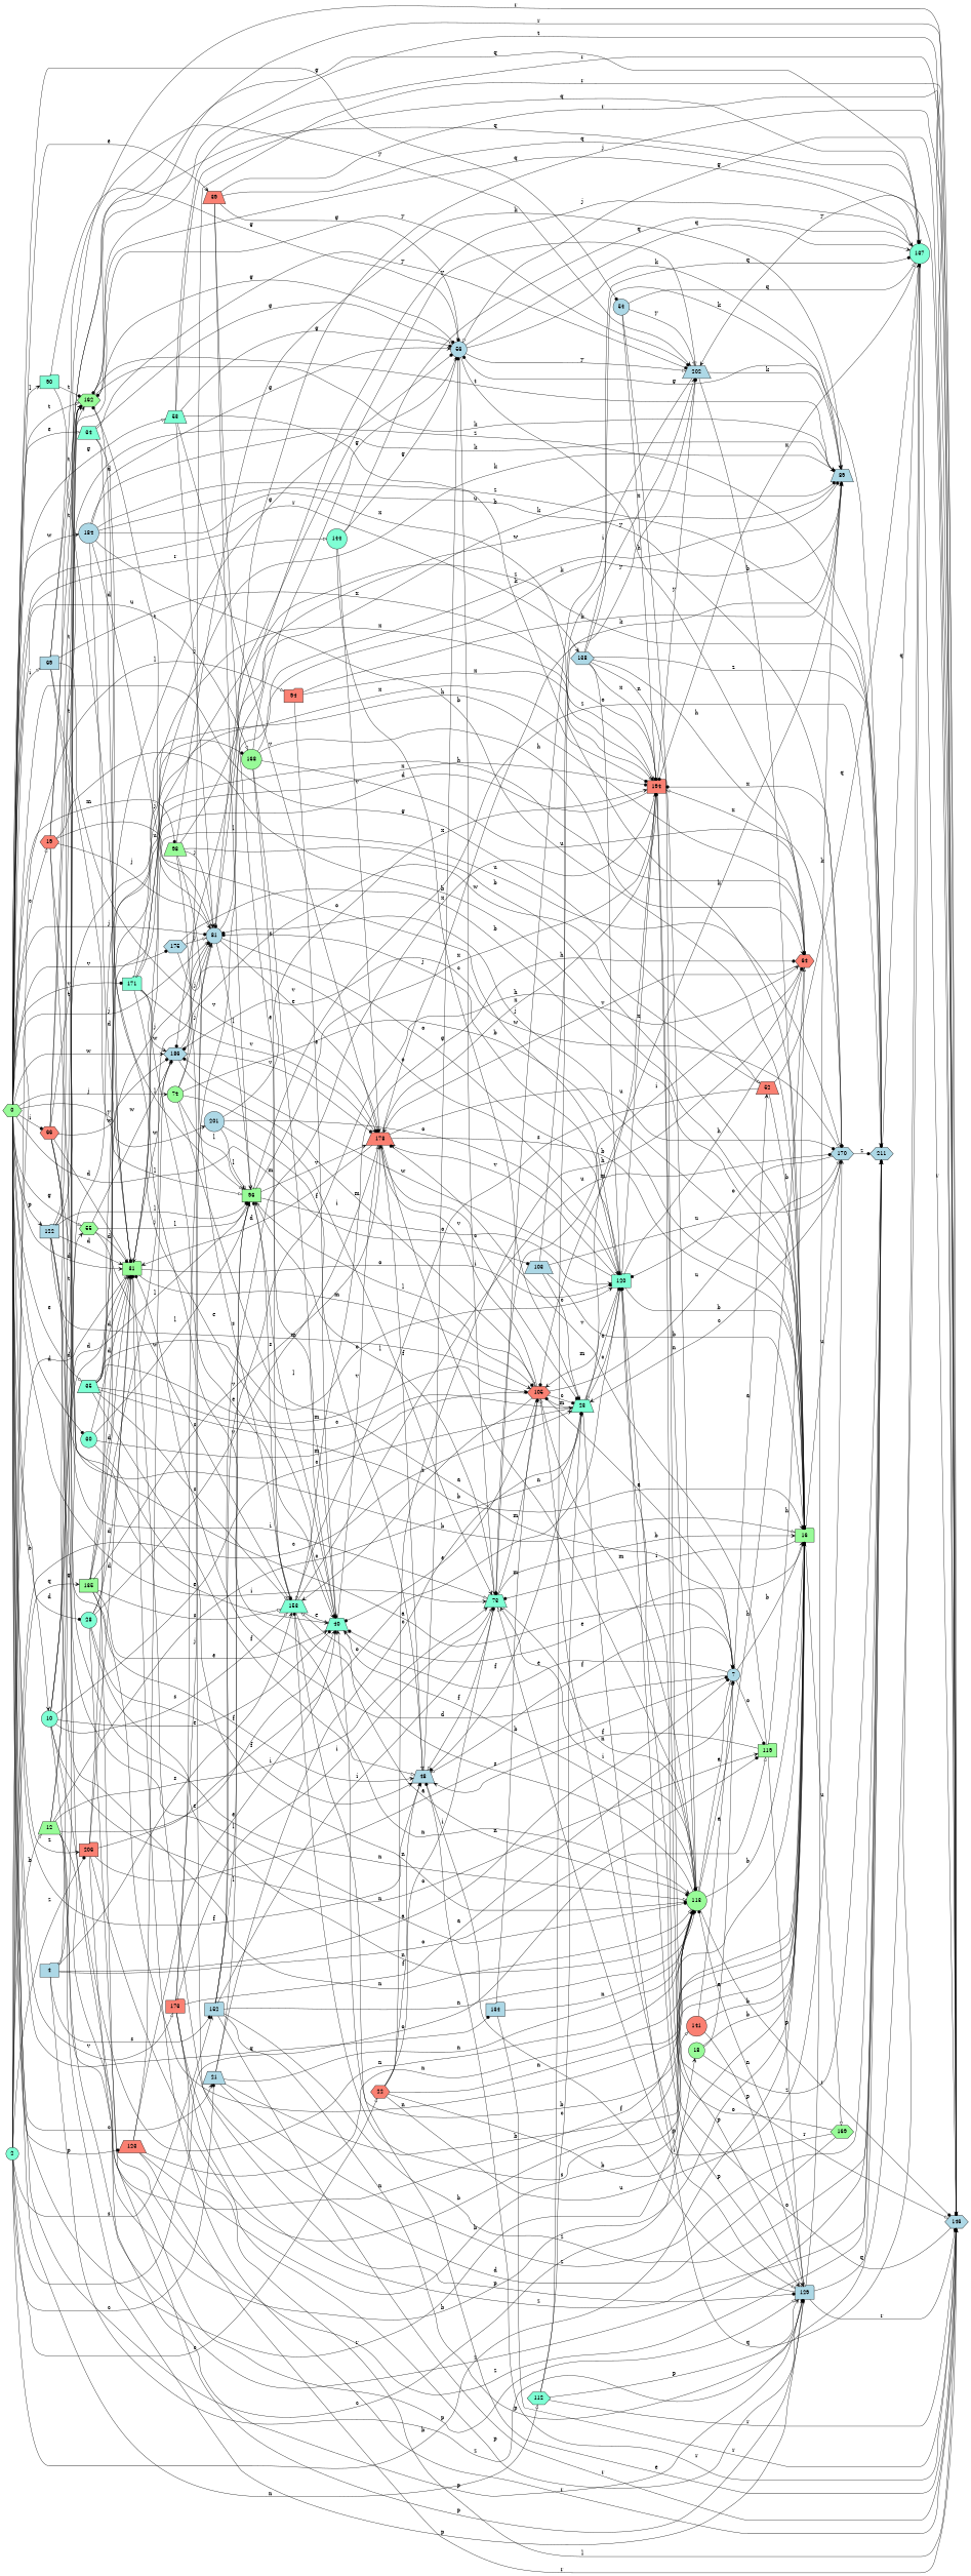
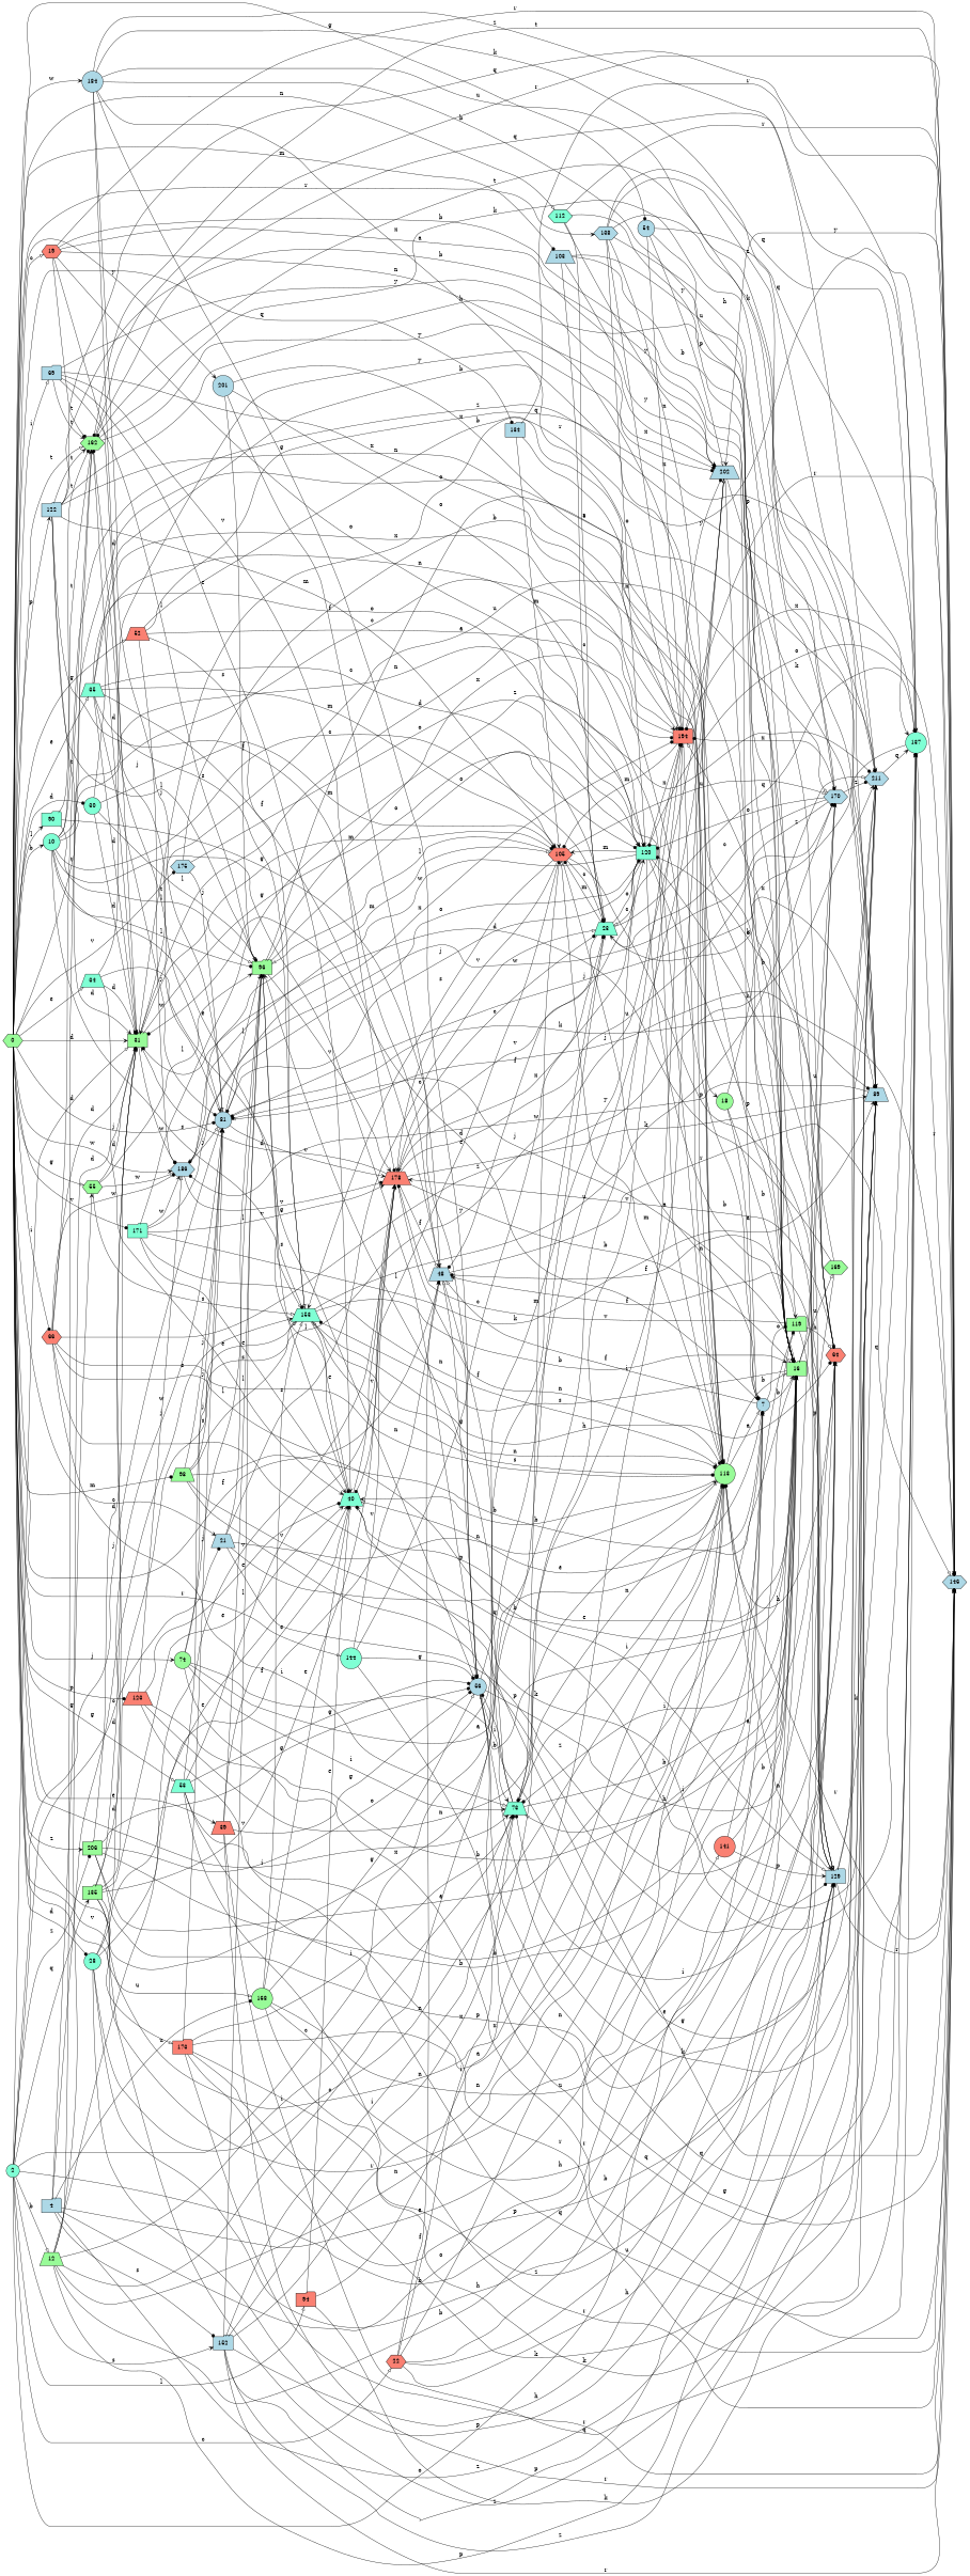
  strict digraph {
    rankdir=LR
    node [fillcolor=lightblue shape=trapezium style=filled]
    edge [arrowhead=dot]
    0 [fillcolor=palegreen shape=hexagon]
    10 [fillcolor=aquamarine shape=circle]
    18 [fillcolor=palegreen shape=circle]
    19 [fillcolor=salmon shape=hexagon]
    21
    28 [fillcolor=aquamarine shape=circle]
    30 [fillcolor=aquamarine shape=circle]
    31 [fillcolor=palegreen shape=folder]
    34 [fillcolor=aquamarine]
    35 [fillcolor=aquamarine]
    39 [fillcolor=salmon]
    48
    52 [fillcolor=salmon]
    53 [fillcolor=aquamarine]
    54 [shape=circle]
    55 [fillcolor=palegreen shape=hexagon]
    66 [fillcolor=salmon shape=hexagon]
    69 [shape=folder]
    73 [fillcolor=aquamarine]
    74 [fillcolor=palegreen shape=circle]
    81 [shape=circle]
    90 [fillcolor=aquamarine shape=folder]
    98 [fillcolor=palegreen]
    103
    112 [fillcolor=aquamarine shape=hexagon]
    122 [shape=folder]
    123 [fillcolor=salmon]
    134 [shape=folder]
    138 [shape=hexagon]
    141 [fillcolor=salmon shape=circle]
    144 [fillcolor=aquamarine shape=circle]
    162 [fillcolor=palegreen shape=hexagon]
    168 [fillcolor=palegreen shape=circle]
    171 [fillcolor=aquamarine shape=folder]
    173 [fillcolor=salmon shape=folder]
    175 [shape=hexagon]
    184 [shape=circle]
    186 [shape=hexagon]
    201 [shape=circle]
-   206 [fillcolor=salmon shape=folder]
+   206 [fillcolor=palegreen shape=folder]
    23 [fillcolor=aquamarine]
    119 [fillcolor=palegreen shape=folder]
    153 [fillcolor=aquamarine]
    211 [shape=hexagon]
    40 [fillcolor=aquamarine]
    56 [shape=circle]
    96 [fillcolor=palegreen shape=folder]
    113 [fillcolor=palegreen shape=circle]
    16 [fillcolor=palegreen shape=folder]
    7 [shape=circle]
    120 [fillcolor=aquamarine shape=folder]
    146 [shape=hexagon]
    129 [shape=folder]
    64 [fillcolor=salmon shape=hexagon]
    178 [fillcolor=salmon]
    105 [fillcolor=salmon shape=hexagon]
    170 [shape=hexagon]
    202
    194 [fillcolor=salmon shape=folder]
    137 [fillcolor=aquamarine shape=circle]
    89
    2 [fillcolor=aquamarine shape=circle]
    12 [fillcolor=palegreen]
    22 [fillcolor=salmon shape=hexagon]
    94 [fillcolor=salmon shape=folder]
    135 [fillcolor=palegreen shape=folder]
    152 [shape=folder]
    169 [fillcolor=palegreen shape=hexagon]
    4 [shape=folder]
    0 -> 10 [arrowhead=vee label=b]
    0 -> 18 [arrowhead=vee label=c]
    0 -> 19 [arrowhead=onormal label=c]
    0 -> 21 [arrowhead=vee label=c]
    0 -> 28 [label=d]
    0 -> 30 [label=d]
    0 -> 31 [arrowhead=vee label=d]
    0 -> 34 [arrowhead=onormal label=e]
    0 -> 35 [arrowhead=onormal label=e]
    0 -> 39 [arrowhead=vee label=e]
    0 -> 48 [arrowhead=vee label=f]
    0 -> 52 [arrowhead=onormal label=g]
    0 -> 53 [arrowhead=onormal label=g]
    0 -> 54 [label=g]
    0 -> 55 [arrowhead=onormal label=g]
    0 -> 66 [label=i]
    0 -> 69 [arrowhead=onormal label=i]
    0 -> 73 [arrowhead=vee label=i]
    0 -> 74 [arrowhead=vee label=j]
    0 -> 81 [label=j]
    0 -> 90 [arrowhead=vee label=l]
    0 -> 98 [label=m]
    0 -> 103 [label=m]
    0 -> 112 [arrowhead=onormal label=n]
    0 -> 122 [arrowhead=vee label=p]
    0 -> 123 [label=p]
    0 -> 134 [label=q]
    0 -> 138 [arrowhead=vee label=r]
    0 -> 141 [arrowhead=onormal label=r]
    0 -> 144 [arrowhead=onormal label=r]
    0 -> 162 [arrowhead=onormal label=t]
    0 -> 168 [arrowhead=onormal label=u]
    0 -> 171 [label=v]
    0 -> 173 [arrowhead=onormal label=v]
    0 -> 175 [label=v]
    0 -> 184 [arrowhead=vee label=w]
    0 -> 186 [arrowhead=vee label=w]
    0 -> 201 [arrowhead=vee label=y]
    0 -> 206 [arrowhead=vee label=z]
    10 -> 162 [arrowhead=vee label=t]
    10 -> 23 [arrowhead=vee label=c]
    10 -> 119 [arrowhead=vee label=o]
    10 -> 153 [arrowhead=onormal label=s]
    10 -> 211 [label=z]
    10 -> 40 [label=e]
    10 -> 56 [label=g]
    10 -> 96 [label=l]
    10 -> 113 [arrowhead=vee label=n]
    18 -> 211 [arrowhead=onormal label=z]
    18 -> 16 [arrowhead=onormal label=b]
    18 -> 7 [label=a]
    19 -> 81 [arrowhead=vee label=j]
    19 -> 162 [label=t]
    19 -> 113 [arrowhead=onormal label=n]
    19 -> 16 [arrowhead=vee label=b]
    19 -> 7 [label=a]
    19 -> 120 [label=o]
    19 -> 146 [arrowhead=onormal label=r]
    21 -> 23 [arrowhead=onormal label=c]
    21 -> 211 [arrowhead=vee label=z]
    21 -> 96 [arrowhead=vee label=l]
    21 -> 113 [arrowhead=vee label=n]
    21 -> 16 [arrowhead=vee label=b]
    28 -> 31 [label=d]
    28 -> 48 [arrowhead=vee label=f]
    28 -> 113 [arrowhead=vee label=n]
    28 -> 129 [arrowhead=onormal label=p]
    28 -> 64 [arrowhead=onormal label=h]
    28 -> 178 [arrowhead=onormal label=v]
    30 -> 31 [arrowhead=vee label=d]
    30 -> 96 [arrowhead=onormal label=l]
    30 -> 113 [label=n]
    30 -> 105 [label=m]
    31 -> 186 [label=w]
    31 -> 120 [label=o]
    31 -> 146 [arrowhead=onormal label=r]
    31 -> 105 [label=m]
    31 -> 170 [arrowhead=onormal label=u]
    34 -> 31 [label=d]
    34 -> 40 [arrowhead=vee label=e]
    34 -> 56 [arrowhead=onormal label=g]
    34 -> 202 [label=y]
    35 -> 31 [arrowhead=vee label=d]
    35 -> 48 [arrowhead=onormal label=f]
    35 -> 81 [label=j]
    35 -> 23 [arrowhead=onormal label=c]
    35 -> 153 [arrowhead=onormal label=s]
    35 -> 16 [arrowhead=vee label=b]
    35 -> 120 [arrowhead=vee label=o]
    35 -> 105 [arrowhead=vee label=m]
    35 -> 194 [arrowhead=vee label=x]
    39 -> 40 [label=e]
    39 -> 56 [label=g]
    39 -> 96 [arrowhead=vee label=l]
    39 -> 146 [label=r]
    39 -> 137 [label=q]
    48 -> 56 [label=g]
    48 -> 146 [arrowhead=onormal label=r]
    52 -> 186 [label=w]
    52 -> 153 [arrowhead=onormal label=s]
    52 -> 16 [label=b]
-   7 -> 52 [arrowhead=vee label=a]
+   52 -> 7 [arrowhead=vee label=a]
    52 -> 137 [arrowhead=vee label=q]
    53 -> 81 [arrowhead=vee label=j]
    53 -> 56 [label=g]
    53 -> 16 [arrowhead=onormal label=b]
    53 -> 146 [arrowhead=vee label=r]
    53 -> 178 [arrowhead=vee label=v]
    53 -> 137 [label=q]
    54 -> 129 [arrowhead=onormal label=p]
    54 -> 202 [arrowhead=onormal label=y]
    54 -> 194 [label=x]
    54 -> 137 [arrowhead=onormal label=q]
    55 -> 31 [label=d]
    55 -> 186 [arrowhead=onormal label=w]
    55 -> 153 [arrowhead=onormal label=s]
    55 -> 96 [arrowhead=vee label=l]
    66 -> 31 [arrowhead=onormal label=d]
    66 -> 73 [arrowhead=onormal label=i]
    66 -> 162 [arrowhead=vee label=t]
    66 -> 186 [label=w]
    66 -> 211 [arrowhead=vee label=z]
    66 -> 113 [label=n]
    66 -> 129 [arrowhead=onormal label=p]
    66 -> 137 [arrowhead=vee label=q]
    69 -> 162 [arrowhead=vee label=t]
    69 -> 40 [arrowhead=vee label=e]
    69 -> 96 [arrowhead=onormal label=l]
    69 -> 178 [label=v]
    69 -> 202 [arrowhead=vee label=y]
    69 -> 194 [arrowhead=vee label=x]
    73 -> 48 [arrowhead=onormal label=f]
    73 -> 96 [arrowhead=vee label=l]
    73 -> 113 [label=n]
    73 -> 16 [arrowhead=vee label=b]
    73 -> 105 [label=m]
    74 -> 73 [arrowhead=vee label=i]
    74 -> 81 [arrowhead=onormal label=j]
    74 -> 96 [arrowhead=vee label=l]
    74 -> 16 [label=b]
    74 -> 7 [arrowhead=vee label=a]
    74 -> 146 [arrowhead=onormal label=r]
    81 -> 162 [label=t]
    81 -> 96 [arrowhead=onormal label=l]
    81 -> 120 [arrowhead=onormal label=o]
    81 -> 178 [arrowhead=vee label=v]
    81 -> 89 [label=k]
    90 -> 162 [label=t]
    90 -> 56 [arrowhead=onormal label=g]
    90 -> 96 [arrowhead=onormal label=l]
    98 -> 81 [arrowhead=vee label=j]
    98 -> 153 [arrowhead=onormal label=s]
    98 -> 16 [arrowhead=onormal label=b]
    98 -> 129 [label=p]
    98 -> 202 [arrowhead=onormal label=y]
    98 -> 89 [arrowhead=onormal label=k]
    103 -> 23 [arrowhead=onormal label=c]
    103 -> 16 [arrowhead=onormal label=b]
    103 -> 170 [arrowhead=vee label=u]
    103 -> 202 [arrowhead=vee label=y]
    112 -> 23 [label=c]
    112 -> 146 [arrowhead=vee label=r]
    112 -> 129 [arrowhead=vee label=p]
    112 -> 202 [label=y]
    122 -> 31 [arrowhead=vee label=d]
    122 -> 48 [arrowhead=vee label=f]
    122 -> 162 [arrowhead=vee label=t]
    122 -> 96 [label=l]
    122 -> 113 [arrowhead=onormal label=n]
    122 -> 16 [arrowhead=onormal label=b]
    122 -> 64 [label=h]
    122 -> 105 [arrowhead=vee label=m]
    122 -> 137 [arrowhead=vee label=q]
    123 -> 186 [arrowhead=onormal label=w]
    123 -> 40 [label=e]
    123 -> 113 [arrowhead=onormal label=n]
    123 -> 16 [label=b]
    123 -> 146 [arrowhead=vee label=r]
    134 -> 113 [label=n]
    134 -> 146 [label=r]
    134 -> 105 [arrowhead=vee label=m]
    138 -> 211 [label=z]
    138 -> 113 [arrowhead=vee label=n]
    138 -> 120 [arrowhead=onormal label=o]
    138 -> 64 [arrowhead=onormal label=h]
    138 -> 194 [label=x]
    138 -> 137 [label=q]
    138 -> 89 [arrowhead=onormal label=k]
    141 -> 16 [arrowhead=onormal label=b]
    141 -> 7 [arrowhead=onormal label=a]
    141 -> 129 [arrowhead=vee label=p]
    144 -> 23 [label=c]
    144 -> 56 [label=g]
    144 -> 178 [arrowhead=vee label=v]
    144 -> 137 [arrowhead=onormal label=q]
    162 -> 31 [label=d]
    162 -> 146 [label=r]
    162 -> 202 [label=y]
    162 -> 137 [arrowhead=vee label=q]
    162 -> 89 [arrowhead=vee label=k]
    168 -> 153 [arrowhead=onormal label=s]
    168 -> 40 [label=e]
    168 -> 56 [arrowhead=onormal label=g]
    168 -> 64 [arrowhead=vee label=h]
    168 -> 170 [label=u]
    168 -> 89 [arrowhead=vee label=k]
    171 -> 186 [arrowhead=vee label=w]
    171 -> 211 [label=z]
    171 -> 40 [arrowhead=vee label=e]
    171 -> 113 [arrowhead=vee label=n]
    171 -> 178 [arrowhead=vee label=v]
    171 -> 194 [label=x]
    171 -> 89 [arrowhead=vee label=k]
    173 -> 73 [arrowhead=onormal label=i]
    173 -> 81 [arrowhead=vee label=j]
    173 -> 211 [arrowhead=onormal label=z]
    173 -> 7 [arrowhead=onormal label=a]
-   173 -> 146 [arrowhead=vee label=l]
+   173 -> 146 [arrowhead=vee label=r]
    173 -> 129 [label=p]
    173 -> 89 [label=k]
    175 -> 81 [arrowhead=onormal label=j]
    175 -> 16 [arrowhead=vee label=b]
    175 -> 120 [arrowhead=onormal label=o]
    184 -> 31 [arrowhead=onormal label=d]
    184 -> 81 [arrowhead=onormal label=j]
    184 -> 211 [arrowhead=onormal label=z]
    184 -> 56 [arrowhead=vee label=g]
    184 -> 16 [arrowhead=vee label=b]
    184 -> 170 [label=u]
    184 -> 194 [label=x]
    184 -> 89 [label=k]
    186 -> 81 [arrowhead=onormal label=j]
    186 -> 178 [label=v]
    186 -> 105 [arrowhead=onormal label=m]
    201 -> 48 [arrowhead=onormal label=f]
    201 -> 96 [arrowhead=onormal label=l]
    201 -> 120 [arrowhead=vee label=o]
    201 -> 194 [arrowhead=vee label=x]
    206 -> 31 [arrowhead=onormal label=d]
    206 -> 56 [label=g]
    206 -> 16 [arrowhead=vee label=b]
    206 -> 7 [label=a]
    206 -> 120 [arrowhead=vee label=o]
    206 -> 129 [arrowhead=onormal label=p]
    23 -> 48 [label=f]
    23 -> 120 [label=o]
    23 -> 105 [label=m]
    23 -> 137 [label=q]
    23 -> 89 [label=k]
    119 -> 48 [arrowhead=vee label=f]
    119 -> 129 [arrowhead=onormal label=p]
    119 -> 64 [arrowhead=onormal label=h]
    119 -> 178 [label=v]
    153 -> 40 [arrowhead=onormal label=e]
    153 -> 113 [label=n]
    153 -> 16 [arrowhead=vee label=b]
    153 -> 64 [label=h]
    153 -> 170 [label=u]
    211 -> 56 [label=g]
    211 -> 137 [arrowhead=vee label=q]
    40 -> 96 [label=l]
    40 -> 178 [arrowhead=onormal label=v]
    56 -> 73 [arrowhead=vee label=i]
    56 -> 64 [label=h]
    56 -> 202 [arrowhead=onormal label=y]
    56 -> 137 [arrowhead=vee label=q]
    56 -> 89 [arrowhead=vee label=k]
    96 -> 153 [label=s]
    96 -> 211 [arrowhead=vee label=z]
    96 -> 120 [arrowhead=vee label=o]
    96 -> 178 [arrowhead=vee label=v]
    96 -> 194 [label=x]
    113 -> 73 [arrowhead=vee label=i]
    113 -> 153 [arrowhead=onormal label=s]
    113 -> 40 [arrowhead=vee label=b]
    113 -> 16 [arrowhead=onormal label=b]
    113 -> 7 [arrowhead=onormal label=a]
    113 -> 146 [label=r]
    113 -> 64 [arrowhead=onormal label=h]
    113 -> 105 [arrowhead=onormal label=m]
    16 -> 73 [label=i]
    16 -> 81 [label=j]
    16 -> 153 [label=s]
    16 -> 40 [label=e]
    16 -> 170 [arrowhead=onormal label=u]
    16 -> 169 [arrowhead=onormal label=u]
    7 -> 31 [label=d]
    7 -> 48 [arrowhead=onormal label=f]
    7 -> 119 [label=o]
    7 -> 40 [arrowhead=onormal label=e]
    7 -> 16 [arrowhead=vee label=b]
    120 -> 81 [label=j]
    120 -> 186 [label=w]
    120 -> 23 [arrowhead=onormal label=c]
    120 -> 16 [label=b]
    120 -> 129 [arrowhead=vee label=p]
    120 -> 64 [arrowhead=onormal label=h]
    120 -> 178 [arrowhead=vee label=v]
    120 -> 105 [arrowhead=vee label=m]
    120 -> 194 [label=x]
    146 -> 81 [arrowhead=onormal label=j]
    146 -> 162 [label=t]
    146 -> 40 [arrowhead=vee label=e]
    146 -> 56 [arrowhead=onormal label=g]
    146 -> 120 [label=o]
    146 -> 202 [arrowhead=vee label=y]
    129 -> 48 [label=f]
    129 -> 113 [label=n]
    129 -> 146 [label=r]
    129 -> 137 [label=q]
    129 -> 89 [arrowhead=onormal label=k]
    64 -> 73 [label=i]
    64 -> 178 [arrowhead=vee label=v]
    64 -> 194 [arrowhead=onormal label=x]
    178 -> 31 [arrowhead=vee label=d]
    178 -> 48 [arrowhead=onormal label=f]
    178 -> 23 [label=c]
    178 -> 113 [label=n]
    178 -> 16 [arrowhead=onormal label=b]
    178 -> 170 [label=u]
    178 -> 194 [label=x]
    178 -> 89 [arrowhead=vee label=k]
    105 -> 23 [label=c]
    105 -> 153 [arrowhead=vee label=s]
    105 -> 40 [label=e]
    105 -> 96 [arrowhead=onormal label=l]
    105 -> 7 [arrowhead=vee label=a]
    105 -> 129 [arrowhead=onormal label=p]
    105 -> 178 [arrowhead=vee label=v]
    105 -> 170 [arrowhead=onormal label=u]
    170 -> 186 [arrowhead=onormal label=w]
    170 -> 23 [arrowhead=vee label=c]
    170 -> 211 [label=z]
    170 -> 120 [label=o]
    170 -> 194 [label=x]
    202 -> 73 [label=i]
    202 -> 16 [label=b]
    202 -> 89 [arrowhead=vee label=k]
    194 -> 31 [arrowhead=vee label=d]
    194 -> 113 [arrowhead=onormal label=n]
    194 -> 146 [arrowhead=onormal label=r]
    194 -> 105 [label=m]
    194 -> 202 [label=y]
    137 -> 81 [label=j]
    137 -> 146 [label=r]
    137 -> 194 [label=x]
    89 -> 162 [label=t]
    89 -> 186 [label=w]
    2 -> 21 [label=c]
    2 -> 31 [arrowhead=onormal label=d]
    2 -> 81 [arrowhead=onormal label=j]
    2 -> 206 [label=z]
    2 -> 23 [arrowhead=vee label=c]
    2 -> 119 [arrowhead=onormal label=o]
    2 -> 16 [label=b]
    2 -> 12 [arrowhead=onormal label=b]
    2 -> 22 [arrowhead=onormal label=c]
    2 -> 94 [arrowhead=onormal label=l]
    2 -> 135 [arrowhead=vee label=q]
    2 -> 152 [arrowhead=vee label=s]
    12 -> 31 [arrowhead=onormal label=d]
    12 -> 73 [arrowhead=vee label=i]
    12 -> 162 [arrowhead=vee label=t]
    12 -> 23 [label=c]
    12 -> 40 [arrowhead=vee label=e]
    12 -> 113 [arrowhead=onormal label=n]
    12 -> 16 [label=b]
    12 -> 129 [label=p]
    22 -> 48 [label=f]
    22 -> 73 [label=i]
    22 -> 113 [arrowhead=vee label=n]
    22 -> 16 [arrowhead=onormal label=b]
    22 -> 64 [label=h]
    22 -> 170 [arrowhead=vee label=u]
    94 -> 40 [arrowhead=onormal label=e]
    94 -> 194 [arrowhead=onormal label=x]
    94 -> 89 [arrowhead=onormal label=k]
    135 -> 31 [arrowhead=vee label=d]
    135 -> 81 [arrowhead=vee label=j]
    135 -> 153 [arrowhead=onormal label=s]
    135 -> 211 [arrowhead=vee label=z]
    135 -> 40 [arrowhead=vee label=e]
    135 -> 113 [arrowhead=onormal label=n]
    135 -> 178 [arrowhead=vee label=v]
    135 -> 194 [label=x]
    152 -> 73 [arrowhead=vee label=i]
    152 -> 211 [arrowhead=onormal label=z]
    152 -> 96 [arrowhead=vee label=l]
    152 -> 113 [label=n]
    152 -> 146 [arrowhead=onormal label=r]
    152 -> 129 [arrowhead=vee label=p]
    152 -> 64 [arrowhead=vee label=h]
    152 -> 194 [arrowhead=onormal label=x]
    169 -> 31 [label=d]
    169 -> 73 [arrowhead=onormal label=i]
    169 -> 120 [label=o]
    4 -> 55 [arrowhead=vee label=g]
    4 -> 168 [label=u]
    4 -> 119 [label=o]
    4 -> 153 [arrowhead=vee label=s]
    4 -> 211 [arrowhead=vee label=z]
    4 -> 7 [label=a]
    4 -> 152 [label=s]
  }
